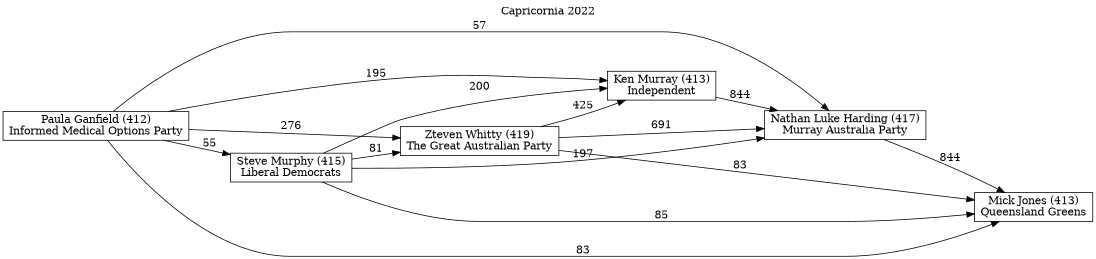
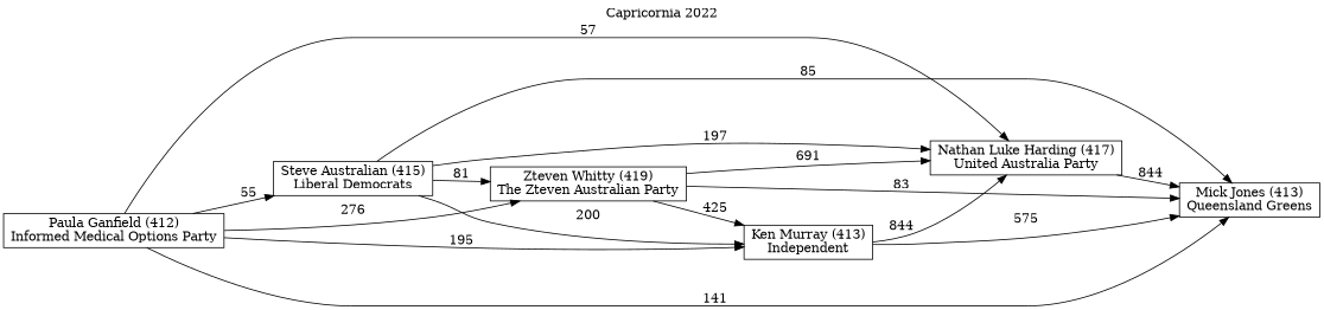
  digraph {
    label="Capricornia 2022"
    labelloc=t
    mclimit=10
    rankdir=LR
    node [shape=box]
    n1 [label="Mick Jones (413)\nQueensland Greens"]
-   n2 [label="Nathan Luke Harding (417)\nMurray Australia Party"]
-   n3 [label="Steve Murphy (415)\nLiberal Democrats"]
-   n4 [label="Zteven Whitty (419)\nThe Great Australian Party"]
+   n2 [label="Nathan Luke Harding (417)\nUnited Australia Party"]
+   n3 [label="Steve Australian (415)\nLiberal Democrats"]
+   n4 [label="Zteven Whitty (419)\nThe Zteven Australian Party"]
    n5 [label="Ken Murray (413)\nIndependent"]
    n6 [label="Paula Ganfield (412)\nInformed Medical Options Party"]
    n2 -> n1 [label=844]
    n3 -> n1 [label=85]
    n3 -> n2 [label=197]
    n3 -> n4 [label=81]
    n3 -> n5 [label=200]
    n4 -> n1 [label=83]
    n4 -> n2 [label=691]
    n4 -> n5 [label=425]
+   n5 -> n1 [label=575]
    n5 -> n2 [label=844]
-   n6 -> n1 [label=83]
+   n6 -> n1 [label=141]
    n6 -> n2 [label=57]
    n6 -> n3 [label=55]
    n6 -> n4 [label=276]
    n6 -> n5 [label=195]
  }
